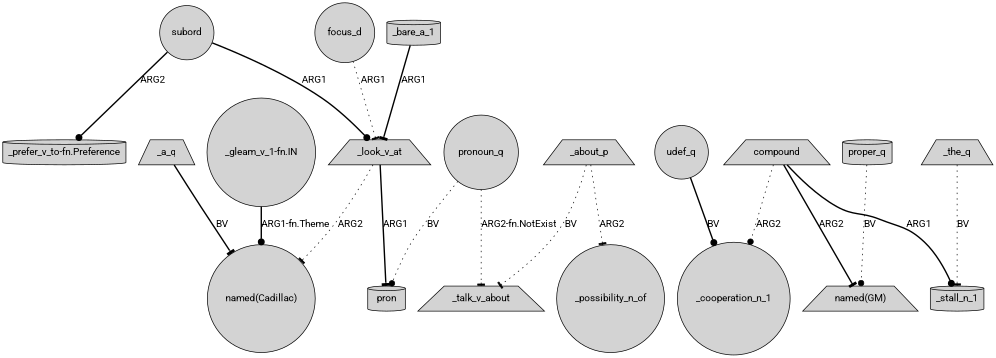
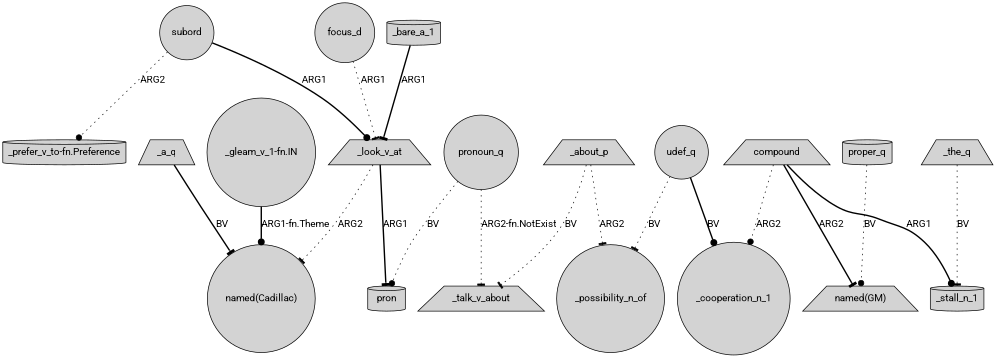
  digraph {
    fontname=Roboto
    node [fontname=Roboto shape=circle style=filled]
    edge [arrowhead=tee fontname=Roboto style=dotted]
    _look_v_at [shape=trapezium]
    "named(Cadillac)"
    pron [shape=cylinder]
    _stall_n_1 [shape=cylinder]
    compound [shape=trapezium]
    _cooperation_n_1
    "named(GM)" [shape=trapezium]
    subord
    "_prefer_v_to-fn.Preference" [shape=cylinder]
    "_gleam_v_1-fn.IN"
    proper_q [shape=cylinder]
    focus_d
    udef_q
    _possibility_n_of
    pronoun_q
    _talk_v_about [shape=trapezium]
    _about_p [shape=trapezium]
    _bare_a_1 [shape=cylinder]
    _a_q [shape=trapezium]
    _the_q [shape=trapezium]
    _look_v_at -> "named(Cadillac)" [label=ARG2]
    _look_v_at -> pron [label=ARG1 style=bold]
    compound -> _stall_n_1 [arrowhead=dot label=ARG1 style=bold]
    compound -> _cooperation_n_1 [arrowhead=dot label=ARG2]
    compound -> "named(GM)" [label=ARG2 style=bold]
    subord -> _look_v_at [arrowhead=dot label=ARG1 style=bold]
-   subord -> "_prefer_v_to-fn.Preference" [arrowhead=dot label=ARG2 style=bold]
+   subord -> "_prefer_v_to-fn.Preference" [arrowhead=dot label=ARG2]
    "_gleam_v_1-fn.IN" -> "named(Cadillac)" [arrowhead=dot label="ARG1-fn.Theme" style=bold]
    proper_q -> "named(GM)" [arrowhead=dot label=BV]
    focus_d -> _look_v_at [label=ARG1]
    udef_q -> _cooperation_n_1 [arrowhead=dot label=BV style=bold]
+   udef_q -> _possibility_n_of [label=BV]
    pronoun_q -> pron [arrowhead=dot label=BV]
    pronoun_q -> _talk_v_about [label="ARG2-fn.NotExist"]
    _about_p -> _possibility_n_of [label=ARG2]
    _about_p -> _talk_v_about [label=BV]
    _bare_a_1 -> _look_v_at [label=ARG1 style=bold]
    _a_q -> "named(Cadillac)" [label=BV style=bold]
    _the_q -> _stall_n_1 [label=BV]
  }
